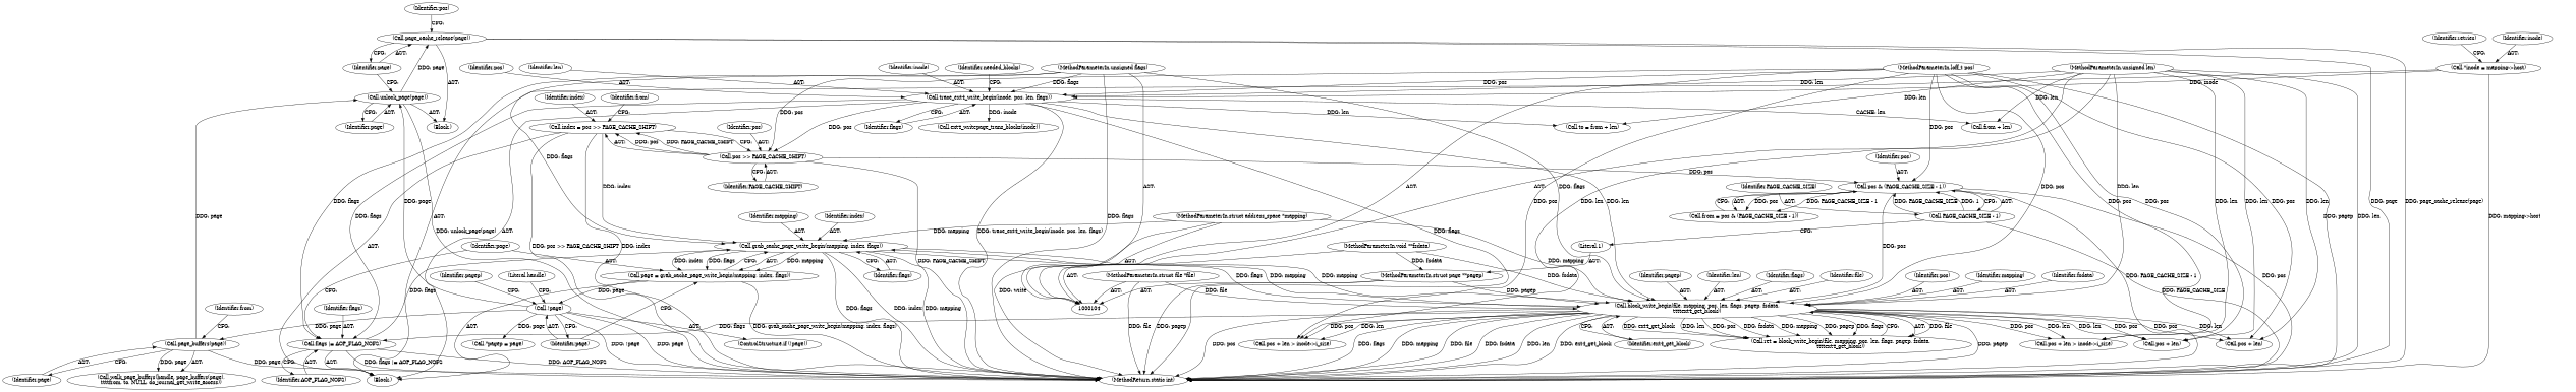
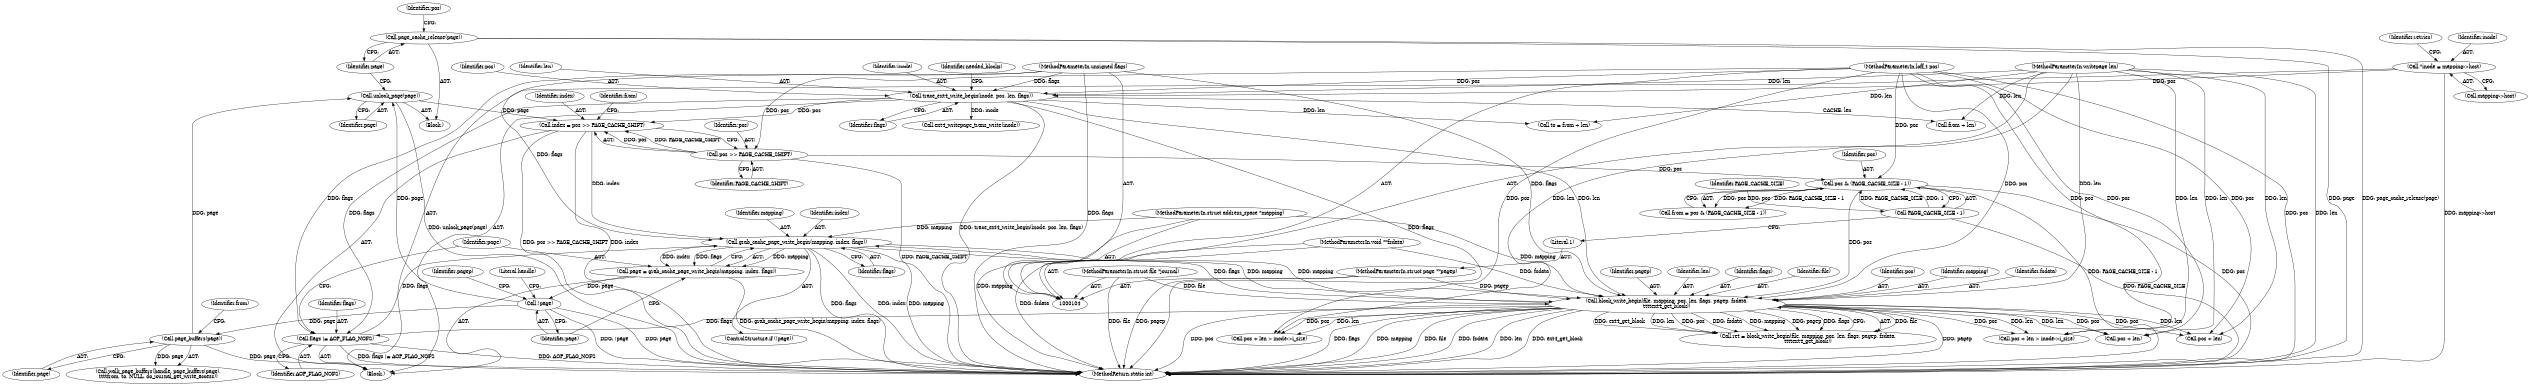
  digraph {
    n1 [label="(Call,page_cache_release(page))"]
    n2 [label="(Identifier,page)"]
    n3 [label="(Block,)"]
    n4 [label="(MethodReturn,static int)"]
    n5 [label="(Call,unlock_page(page))"]
    n6 [label="(Identifier,page)"]
    n7 [label="(Call,page_buffers(page))"]
    n8 [label="(Call,walk_page_buffers(handle, page_buffers(page),\n\t\t\t\tfrom, to, NULL, do_journal_get_write_access))"]
    n9 [label="(Identifier,page)"]
    n10 [label="(Call,!page)"]
    n11 [label="(ControlStructure,if (!page))"]
-   n12 [label="(Call,*pagep = page)"]
    n13 [label="(Identifier,page)"]
    n14 [label="(Call,page = grab_cache_page_write_begin(mapping, index, flags))"]
    n15 [label="(Call,grab_cache_page_write_begin(mapping, index, flags))"]
    n16 [label="(Block,)"]
    n17 [label="(Call,block_write_begin(file, mapping, pos, len, flags, pagep, fsdata,\n\t\t\t\text4_get_block))"]
    n18 [label="(Identifier,flags)"]
    n19 [label="(Call,flags |= AOP_FLAG_NOFS)"]
    n20 [label="(Call,pos + len > inode->i_size)"]
    n21 [label="(Call,ret = block_write_begin(file, mapping, pos, len, flags, pagep, fsdata,\n\t\t\t\text4_get_block))"]
    n22 [label="(Call,pos + len > inode->i_size)"]
    n23 [label="(Call,pos + len)"]
    n24 [label="(Call,pos + len)"]
-   n25 [label="(Identifier,ext4_get_block)"]
    n26 [label="(Identifier,AOP_FLAG_NOFS)"]
-   n27 [label="(MethodParameterIn,struct file *file)"]
+   n27 [label="(MethodParameterIn,struct file *journal)"]
    1000104
    n29 [label="(MethodParameterIn,struct address_space *mapping)"]
    n30 [label="(Call,pos & (PAGE_CACHE_SIZE - 1))"]
    n31 [label="(Call,PAGE_CACHE_SIZE - 1)"]
    n32 [label="(Call,from = pos & (PAGE_CACHE_SIZE - 1))"]
    n33 [label="(Literal,1)"]
    n34 [label="(Call,pos >> PAGE_CACHE_SHIFT)"]
    n35 [label="(Call,index = pos >> PAGE_CACHE_SHIFT)"]
    n36 [label="(Identifier,PAGE_CACHE_SHIFT)"]
    n37 [label="(Call,trace_ext4_write_begin(inode, pos, len, flags))"]
    n38 [label="(Call,to = from + len)"]
    n39 [label="(Identifier,flags)"]
    n40 [label="(Call,from + len)"]
-   n41 [label="(Call,ext4_writepage_trans_blocks(inode))"]
+   n41 [label="(Call,ext4_writepage_trans_write(inode))"]
    n42 [label="(Call,*inode = mapping->host)"]
+   n43 [label="(Call,mapping->host)"]
    n44 [label="(MethodParameterIn,loff_t pos)"]
-   n45 [label="(MethodParameterIn,unsigned len)"]
+   n45 [label="(MethodParameterIn,writepage len)"]
    n46 [label="(MethodParameterIn,unsigned flags)"]
    n47 [label="(MethodParameterIn,struct page **pagep)"]
    n48 [label="(MethodParameterIn,void **fsdata)"]
    n49 [label="(Identifier,pagep)"]
    n50 [label="(Identifier,fsdata)"]
    n51 [label="(Identifier,flags)"]
    n52 [label="(Identifier,pagep)"]
    n53 [label="(Identifier,page)"]
    n54 [label="(Identifier,retries)"]
    n55 [label="(Identifier,len)"]
    n56 [label="(Literal,handle)"]
    n57 [label="(Identifier,pos)"]
    n58 [label="(Identifier,inode)"]
    n59 [label="(Identifier,PAGE_CACHE_SIZE)"]
    n60 [label="(Identifier,index)"]
    n61 [label="(Identifier,needed_blocks)"]
    n62 [label="(Identifier,flags)"]
    n63 [label="(Identifier,pos)"]
    n64 [label="(Identifier,file)"]
    n65 [label="(Identifier,index)"]
    n66 [label="(Identifier,pos)"]
    n67 [label="(Identifier,from)"]
    n68 [label="(Identifier,pos)"]
    n69 [label="(Identifier,mapping)"]
    n70 [label="(Identifier,len)"]
    n71 [label="(Identifier,mapping)"]
    n72 [label="(Identifier,pos)"]
    n73 [label="(Identifier,inode)"]
    n74 [label="(Identifier,from)"]
    n1 -> n2 [label="CFG: "]
    n1 -> n3 [label="AST: "]
    n1 -> n4 [label="DDG: page"]
    n1 -> n4 [label="DDG: page_cache_release(page)"]
    n2 -> n1 [label="AST: "]
    n2 -> n5 [label="CFG: "]
-   n5 -> n1 [label="DDG: page"]
+   n5 -> n35 [label="DDG: page"]
    n5 -> n3 [label="AST: "]
    n5 -> n4 [label="DDG: unlock_page(page)"]
    n5 -> n6 [label="CFG: "]
    n6 -> n5 [label="AST: "]
    n7 -> n4 [label="DDG: page"]
    n7 -> n5 [label="DDG: page"]
    n7 -> n8 [label="AST: "]
    n7 -> n8 [label="DDG: page"]
    n7 -> n9 [label="CFG: "]
    n9 -> n7 [label="AST: "]
    n10 -> n4 [label="DDG: page"]
    n10 -> n4 [label="DDG: !page"]
    n10 -> n5 [label="DDG: page"]
    n10 -> n7 [label="DDG: page"]
-   n10 -> n11 [label="AST: "]
-   n10 -> n12 [label="DDG: page"]
+   n15 -> n11 [label="AST: "]
    n10 -> n13 [label="CFG: "]
    n13 -> n10 [label="AST: "]
    n13 -> n14 [label="CFG: "]
    n14 -> n4 [label="DDG: grab_cache_page_write_begin(mapping, index, flags)"]
    n14 -> n10 [label="DDG: page"]
    n14 -> n15 [label="CFG: "]
    n14 -> n16 [label="AST: "]
    n15 -> n4 [label="DDG: mapping"]
    n15 -> n4 [label="DDG: flags"]
    n15 -> n4 [label="DDG: index"]
    n15 -> n14 [label="AST: "]
    n15 -> n14 [label="DDG: mapping"]
    n15 -> n14 [label="DDG: index"]
    n15 -> n14 [label="DDG: flags"]
    n15 -> n17 [label="DDG: mapping"]
    n15 -> n17 [label="DDG: flags"]
    n15 -> n18 [label="CFG: "]
    n17 -> n4 [label="DDG: mapping"]
    n17 -> n4 [label="DDG: file"]
    n17 -> n4 [label="DDG: fsdata"]
    n17 -> n4 [label="DDG: len"]
    n17 -> n4 [label="DDG: ext4_get_block"]
    n17 -> n4 [label="DDG: pagep"]
    n17 -> n4 [label="DDG: pos"]
    n17 -> n4 [label="DDG: flags"]
    n17 -> n15 [label="DDG: mapping"]
    n17 -> n19 [label="DDG: flags"]
    n17 -> n20 [label="DDG: pos"]
    n17 -> n20 [label="DDG: len"]
    n17 -> n21 [label="AST: "]
    n17 -> n21 [label="DDG: file"]
    n17 -> n21 [label="DDG: ext4_get_block"]
    n17 -> n21 [label="DDG: len"]
    n17 -> n21 [label="DDG: pos"]
    n17 -> n21 [label="DDG: fsdata"]
    n17 -> n21 [label="DDG: mapping"]
    n17 -> n21 [label="DDG: pagep"]
    n17 -> n21 [label="DDG: flags"]
    n17 -> n22 [label="DDG: pos"]
    n17 -> n22 [label="DDG: len"]
    n17 -> n23 [label="DDG: pos"]
    n17 -> n23 [label="DDG: len"]
    n17 -> n24 [label="DDG: pos"]
    n17 -> n24 [label="DDG: len"]
-   n17 -> n25 [label="CFG: "]
    n18 -> n15 [label="AST: "]
    n19 -> n4 [label="DDG: flags |= AOP_FLAG_NOFS"]
    n19 -> n4 [label="DDG: AOP_FLAG_NOFS"]
    n19 -> n15 [label="DDG: flags"]
    n19 -> n16 [label="AST: "]
    n19 -> n26 [label="CFG: "]
    n21 -> n17 [label="CFG: "]
-   n25 -> n17 [label="AST: "]
    n26 -> n19 [label="AST: "]
    n27 -> n4 [label="DDG: file"]
    n27 -> n17 [label="DDG: file"]
    n27 -> 1000104 [label="AST: "]
-   n29 -> n4 [label="DDG: write"]
+   n29 -> n4 [label="DDG: mapping"]
    n29 -> n15 [label="DDG: mapping"]
    n29 -> n17 [label="DDG: mapping"]
    n29 -> 1000104 [label="AST: "]
    n30 -> n4 [label="DDG: pos"]
    n30 -> n4 [label="DDG: PAGE_CACHE_SIZE - 1"]
    n30 -> n17 [label="DDG: pos"]
    n30 -> n31 [label="CFG: "]
    n30 -> n32 [label="AST: "]
    n30 -> n32 [label="DDG: pos"]
    n30 -> n32 [label="DDG: PAGE_CACHE_SIZE - 1"]
    n31 -> n4 [label="DDG: PAGE_CACHE_SIZE"]
    n31 -> n30 [label="AST: "]
    n31 -> n30 [label="DDG: PAGE_CACHE_SIZE"]
    n31 -> n30 [label="DDG: 1"]
    n31 -> n33 [label="CFG: "]
    n32 -> n30 [label="CFG: "]
    n33 -> n47 [label="AST: "]
    n34 -> n4 [label="DDG: PAGE_CACHE_SHIFT"]
    n34 -> n30 [label="DDG: pos"]
    n34 -> n35 [label="AST: "]
    n34 -> n35 [label="DDG: pos"]
    n34 -> n35 [label="DDG: PAGE_CACHE_SHIFT"]
    n34 -> n36 [label="CFG: "]
    n35 -> n4 [label="DDG: index"]
    n35 -> n4 [label="DDG: pos >> PAGE_CACHE_SHIFT"]
    n35 -> n15 [label="DDG: index"]
    n35 -> n16 [label="AST: "]
    n35 -> n34 [label="CFG: "]
    n36 -> n34 [label="AST: "]
    n37 -> n4 [label="DDG: trace_ext4_write_begin(inode, pos, len, flags)"]
    n37 -> n4 [label="DDG: flags"]
    n37 -> n16 [label="AST: "]
    n37 -> n17 [label="DDG: len"]
    n37 -> n19 [label="DDG: flags"]
-   n37 -> n34 [label="DDG: pos"]
+   n37 -> n35 [label="DDG: pos"]
    n37 -> n38 [label="DDG: len"]
    n37 -> n39 [label="CFG: "]
    n37 -> n40 [label="CACHE: len"]
    n37 -> n41 [label="DDG: inode"]
    n39 -> n37 [label="AST: "]
    n42 -> n4 [label="DDG: mapping->host"]
    n42 -> n16 [label="AST: "]
-   n42 -> n37 [label="DDG: inode"]
-   n44 -> n4 [label="DDG: pagep"]
+   n42 -> n37 [label="DDG: pos"]
+   n42 -> n43 [label="CFG: "]
+   n43 -> n42 [label="AST: "]
+   n44 -> n4 [label="DDG: pos"]
    n44 -> n17 [label="DDG: pos"]
    n44 -> n20 [label="DDG: pos"]
    n44 -> n22 [label="DDG: pos"]
    n44 -> n23 [label="DDG: pos"]
    n44 -> n24 [label="DDG: pos"]
    n44 -> 1000104 [label="AST: "]
    n44 -> n30 [label="DDG: pos"]
    n44 -> n34 [label="DDG: pos"]
    n44 -> n37 [label="DDG: pos"]
    n45 -> n4 [label="DDG: len"]
    n45 -> n17 [label="DDG: len"]
    n45 -> n20 [label="DDG: len"]
    n45 -> n22 [label="DDG: len"]
    n45 -> n23 [label="DDG: len"]
    n45 -> n24 [label="DDG: len"]
    n45 -> 1000104 [label="AST: "]
    n45 -> n37 [label="DDG: len"]
    n45 -> n38 [label="DDG: len"]
    n45 -> n40 [label="DDG: len"]
    n46 -> n4 [label="DDG: flags"]
    n46 -> n15 [label="DDG: flags"]
    n46 -> n17 [label="DDG: flags"]
    n46 -> n19 [label="DDG: flags"]
    n46 -> 1000104 [label="AST: "]
    n46 -> n37 [label="DDG: flags"]
    n47 -> n4 [label="DDG: pagep"]
    n47 -> n17 [label="DDG: pagep"]
    n47 -> 1000104 [label="AST: "]
-   n48 -> n47 [label="DDG: fsdata"]
+   n48 -> n4 [label="DDG: fsdata"]
    n48 -> n17 [label="DDG: fsdata"]
    n48 -> 1000104 [label="AST: "]
    n49 -> n10 [label="CFG: "]
    n50 -> n17 [label="AST: "]
    n51 -> n19 [label="AST: "]
    n52 -> n17 [label="AST: "]
    n53 -> n14 [label="AST: "]
    n53 -> n19 [label="CFG: "]
    n54 -> n42 [label="CFG: "]
    n55 -> n17 [label="AST: "]
    n56 -> n10 [label="CFG: "]
    n57 -> n30 [label="AST: "]
    n58 -> n37 [label="AST: "]
-   n59 -> n31 [label="AST: "]
+   n59 -> n31 [label="DDG: pos"]
    n60 -> n35 [label="AST: "]
    n61 -> n37 [label="CFG: "]
    n62 -> n17 [label="AST: "]
    n63 -> n1 [label="CFG: "]
    n64 -> n17 [label="AST: "]
    n65 -> n15 [label="AST: "]
    n66 -> n37 [label="AST: "]
    n67 -> n7 [label="CFG: "]
    n68 -> n17 [label="AST: "]
    n69 -> n17 [label="AST: "]
    n70 -> n37 [label="AST: "]
    n71 -> n15 [label="AST: "]
    n72 -> n34 [label="AST: "]
    n73 -> n42 [label="AST: "]
    n74 -> n35 [label="CFG: "]
  }
